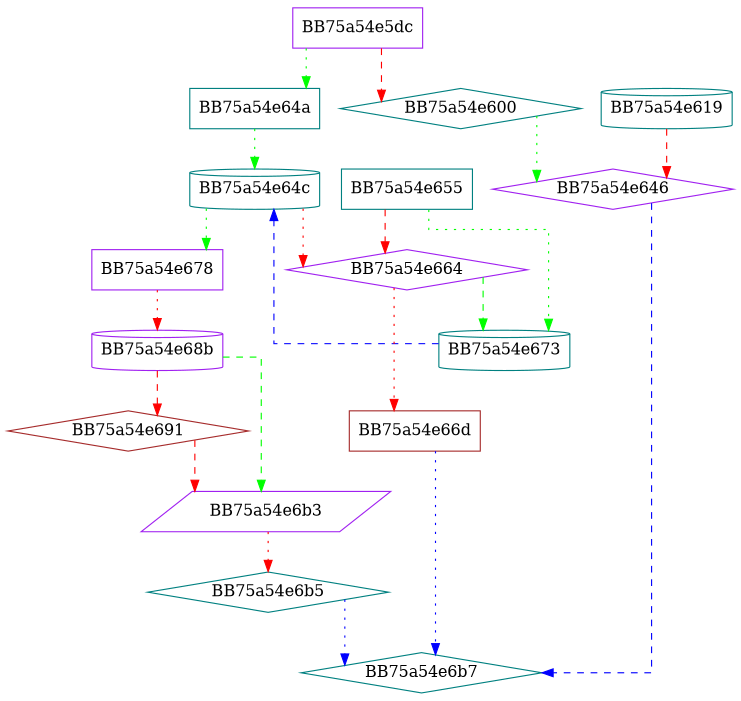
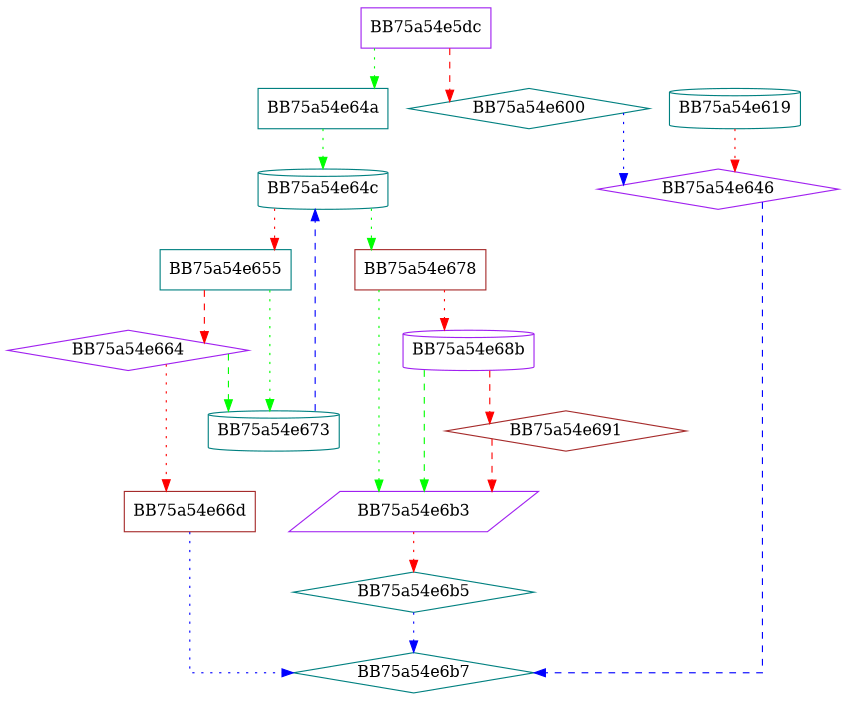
  digraph {
    splines=ortho
    node [color=teal shape=diamond]
    edge [color=red style=dotted]
    BB75a54e5dc [color=purple shape=box]
    BB75a54e64a [shape=box]
    BB75a54e600
    BB75a54e64c [shape=cylinder]
    BB75a54e646 [color=purple]
-   BB75a54e678 [color=purple shape=box]
+   BB75a54e678 [color=brown shape=box]
    BB75a54e655 [shape=box]
    BB75a54e6b7
    BB75a54e619 [shape=cylinder]
    BB75a54e6b3 [color=purple shape=parallelogram]
    BB75a54e68b [color=purple shape=cylinder]
    BB75a54e673 [shape=cylinder]
    BB75a54e664 [color=purple]
    BB75a54e6b5
    BB75a54e691 [color=brown]
    BB75a54e66d [color=brown shape=box]
    BB75a54e5dc -> BB75a54e64a [color=green]
    BB75a54e5dc -> BB75a54e600 [style=dashed]
    BB75a54e64a -> BB75a54e64c [color=green]
-   BB75a54e600 -> BB75a54e646 [color=green]
+   BB75a54e600 -> BB75a54e646 [color=blue]
    BB75a54e64c -> BB75a54e678 [color=green]
-   BB75a54e64c -> BB75a54e664
+   BB75a54e64c -> BB75a54e655
    BB75a54e646 -> BB75a54e6b7 [color=blue style=dashed]
+   BB75a54e678 -> BB75a54e6b3 [color=green]
    BB75a54e678 -> BB75a54e68b
    BB75a54e655 -> BB75a54e673 [color=green]
    BB75a54e655 -> BB75a54e664 [style=dashed]
-   BB75a54e619 -> BB75a54e646 [style=dashed]
+   BB75a54e619 -> BB75a54e646
    BB75a54e6b3 -> BB75a54e6b5
    BB75a54e68b -> BB75a54e6b3 [color=green style=dashed]
    BB75a54e68b -> BB75a54e691 [style=dashed]
    BB75a54e673 -> BB75a54e64c [color=blue style=dashed]
    BB75a54e664 -> BB75a54e673 [color=green style=dashed]
    BB75a54e664 -> BB75a54e66d
    BB75a54e6b5 -> BB75a54e6b7 [color=blue]
    BB75a54e691 -> BB75a54e6b3 [style=dashed]
    BB75a54e66d -> BB75a54e6b7 [color=blue]
  }
